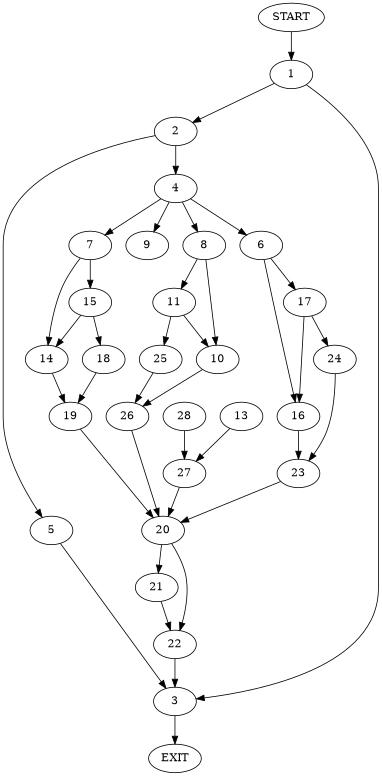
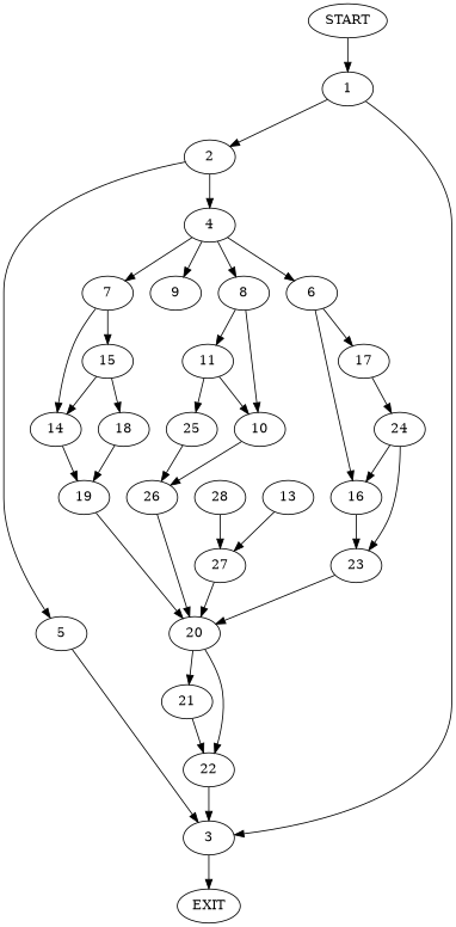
  digraph {
    n1 [label=START]
    1
    2
    3
    n5 [label=EXIT]
    4
    5
    6
    7
    8
    9
    16
    17
    14
    15
    10
    11
    23
    24
    19
    18
    26
    25
    13
    27
    20
    28
    21
    22
    n1 -> 1
    1 -> 2
    1 -> 3
    2 -> 4
    2 -> 5
    3 -> n5
    4 -> 6
    4 -> 7
    4 -> 8
    4 -> 9
    5 -> 3
    6 -> 16
    6 -> 17
    7 -> 14
    7 -> 15
    8 -> 10
    8 -> 11
    16 -> 23
-   17 -> 16
+   24 -> 16
    17 -> 24
    14 -> 19
    15 -> 14
    15 -> 18
    10 -> 26
    11 -> 10
    11 -> 25
    23 -> 20
    24 -> 23
    19 -> 20
    18 -> 19
    26 -> 20
    25 -> 26
    13 -> 27
    27 -> 20
    20 -> 21
    20 -> 22
    28 -> 27
    21 -> 22
    22 -> 3
  }
